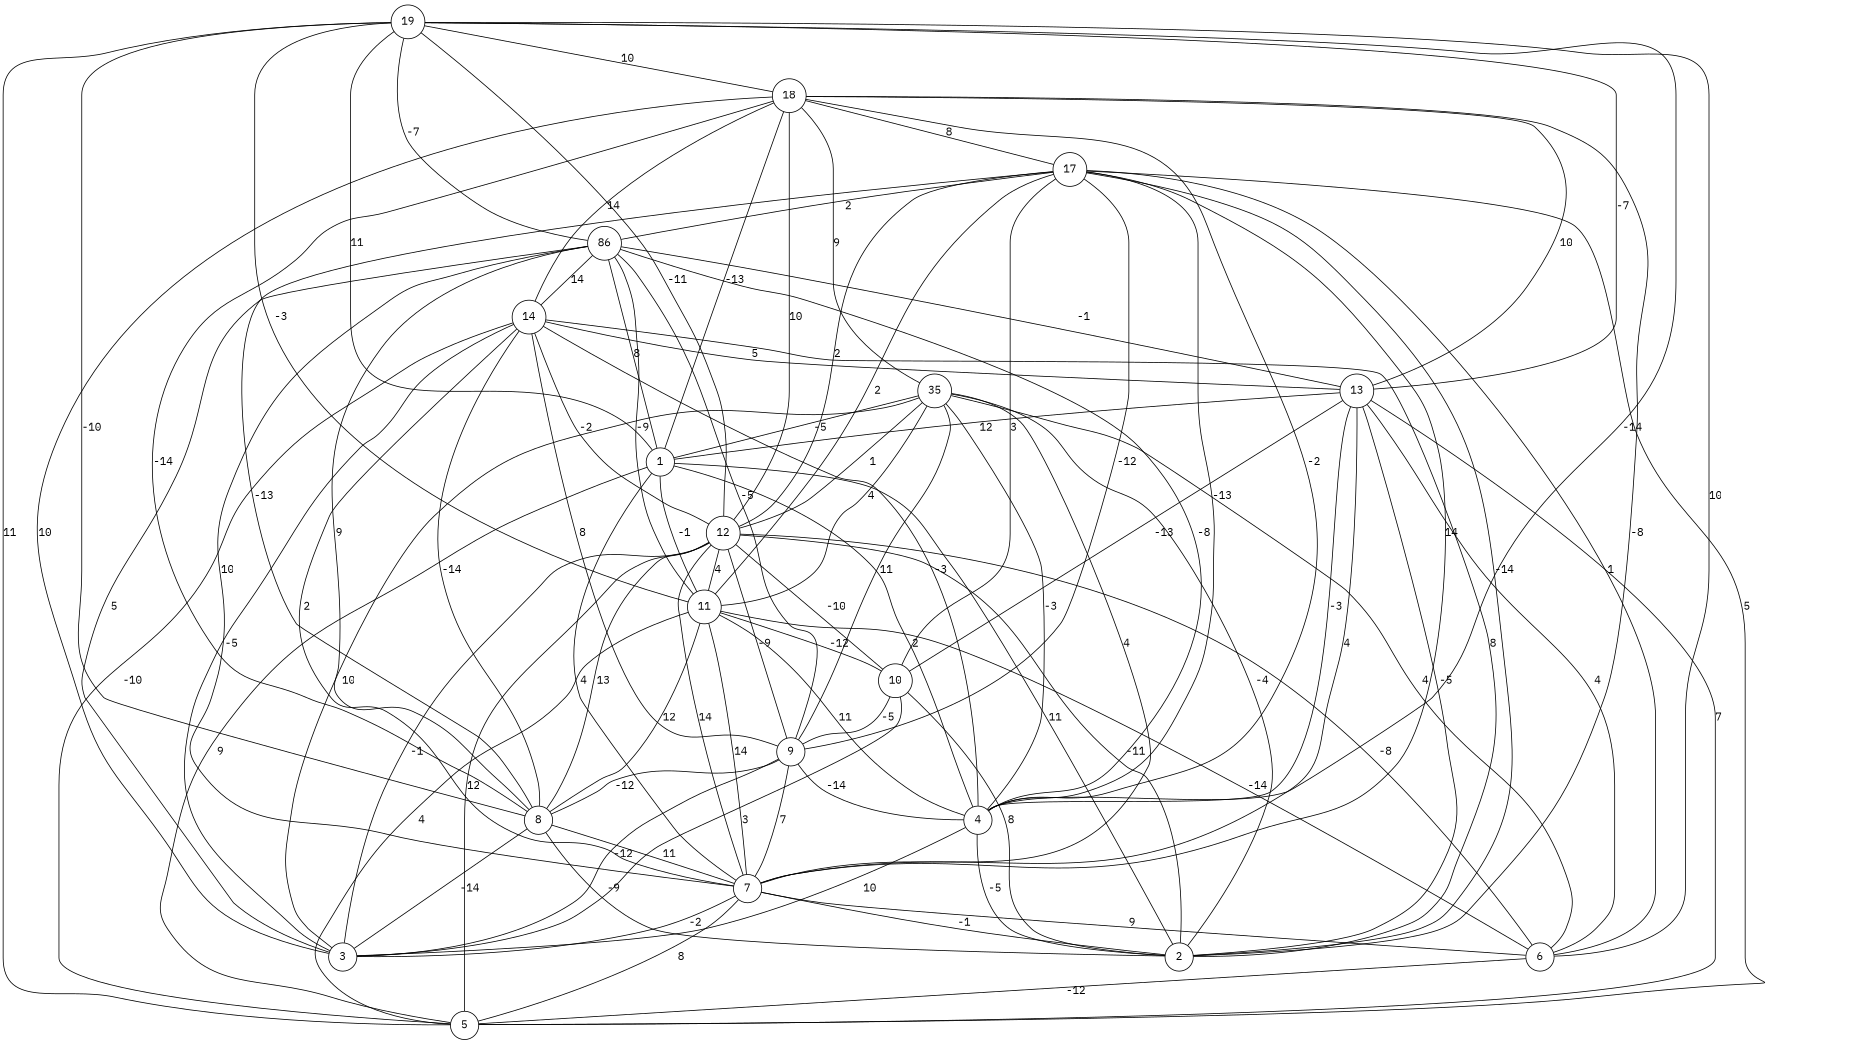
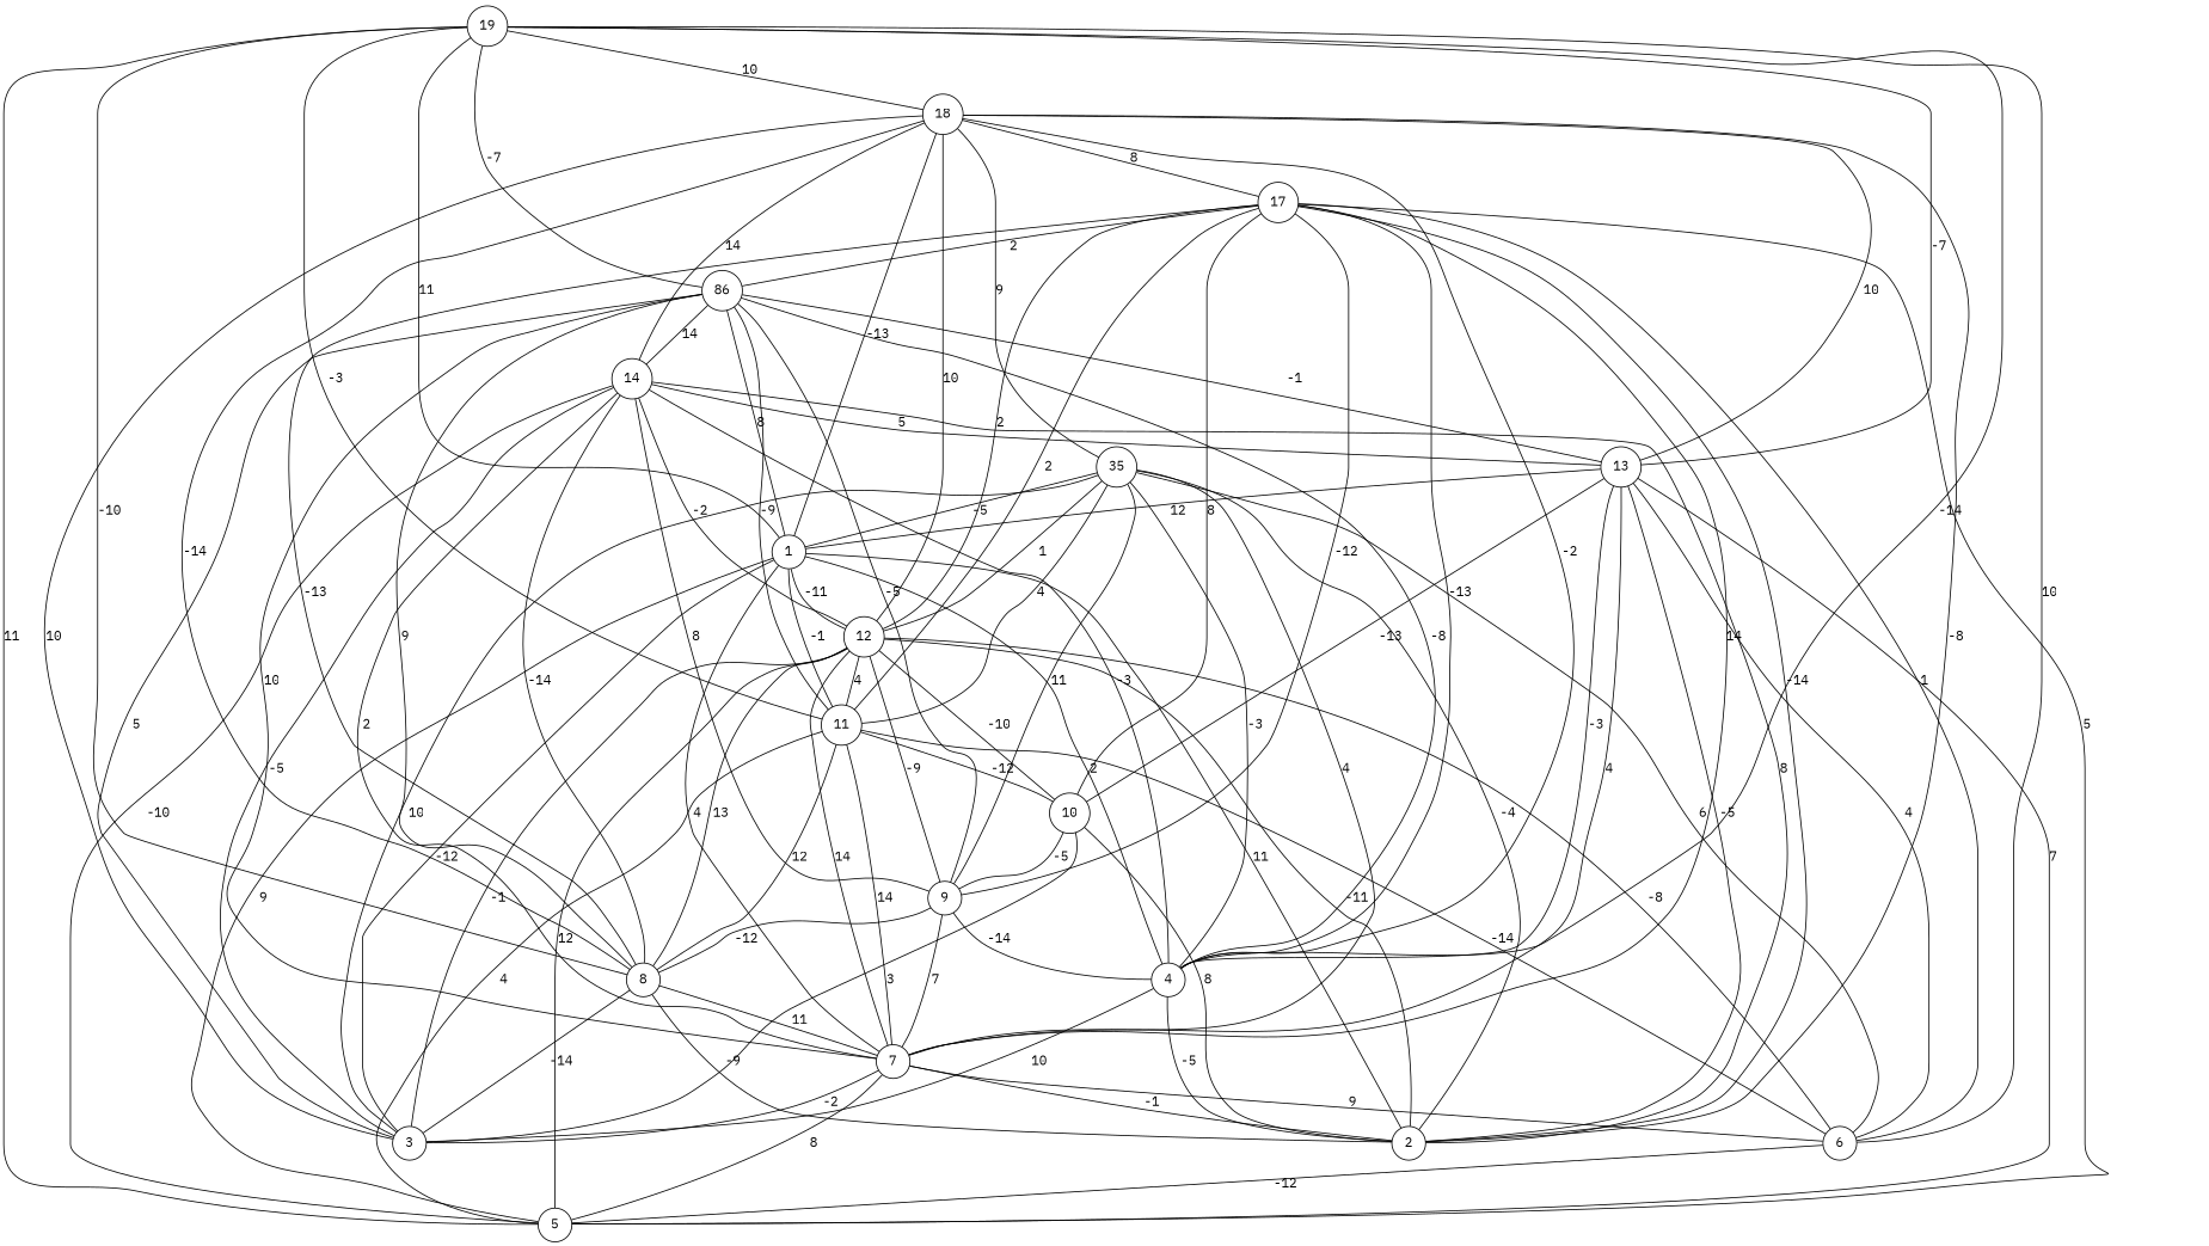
  graph {
    fontname="IBM Plex Mono"
    node [fontname="IBM Plex Mono" shape=circle]
    edge [fontname="IBM Plex Mono"]
    19
    1
    4
    5
    6
    8
    11
    12
    13
    n10 [label=86]
    18
    2
    3
    7
    10
    9
    14
    n18 [label=35]
    17
    19 -- 1 [label=11]
    19 -- 4 [label=-14]
    19 -- 5 [label=11]
    19 -- 6 [label=10]
    19 -- 8 [label=-10]
    19 -- 11 [label=-3]
-   19 -- 12 [label=-11]
+   1 -- 12 [label=-11]
    19 -- 13 [label=-7]
    19 -- n10 [label=-7]
    19 -- 18 [label=10]
    4 -- 1 [label=2]
    4 -- 2 [label=-5]
    4 -- 3 [label=10]
    5 -- 1 [label=9]
    6 -- 5 [label=-12]
    8 -- 2 [label=-9]
    8 -- 3 [label=-14]
    8 -- 7 [label=11]
    11 -- 1 [label=-1]
-   11 -- 4 [label=11]
    11 -- 5 [label=4]
    11 -- 6 [label=-14]
    11 -- 8 [label=12]
    11 -- 7 [label=14]
    11 -- 10 [label=-12]
    12 -- 5 [label=12]
    12 -- 6 [label=-8]
    12 -- 8 [label=13]
    12 -- 11 [label=4]
    12 -- 2 [label=-11]
    12 -- 3 [label=-1]
    12 -- 7 [label=14]
    12 -- 10 [label=-10]
    12 -- 9 [label=-9]
    13 -- 1 [label=12]
    13 -- 4 [label=-3]
    13 -- 5 [label=7]
    13 -- 6 [label=4]
    13 -- 2 [label=-5]
    13 -- 7 [label=4]
    13 -- 10 [label=-13]
    n10 -- 1 [label=8]
    n10 -- 4 [label=-8]
    n10 -- 8 [label=9]
    n10 -- 11 [label=-9]
    n10 -- 13 [label=-1]
    n10 -- 3 [label=5]
    n10 -- 7 [label=10]
    n10 -- 9 [label=-5]
    n10 -- 14 [label=14]
    18 -- 1 [label=-13]
    18 -- 4 [label=-2]
    18 -- 8 [label=-14]
    18 -- 12 [label=10]
    18 -- 13 [label=10]
    18 -- 2 [label=-8]
    18 -- 3 [label=10]
    18 -- 14 [label=14]
    18 -- n18 [label=9]
    18 -- 17 [label=8]
    2 -- 1 [label=11]
    7 -- 1 [label=4]
    7 -- 5 [label=8]
    7 -- 6 [label=9]
    7 -- 2 [label=-1]
    7 -- 3 [label=-2]
    10 -- 2 [label=8]
    10 -- 3 [label=3]
    10 -- 9 [label=-5]
    9 -- 4 [label=-14]
    9 -- 8 [label=-12]
-   9 -- 3 [label=-12]
+   1 -- 3 [label=-12]
    9 -- 7 [label=7]
    14 -- 4 [label=-3]
    14 -- 5 [label=-10]
    14 -- 8 [label=-14]
    14 -- 12 [label=-2]
    14 -- 13 [label=5]
    14 -- 2 [label=8]
    14 -- 3 [label=-5]
    14 -- 7 [label=2]
    14 -- 9 [label=8]
    n18 -- 1 [label=-5]
    n18 -- 4 [label=-3]
-   n18 -- 6 [label=4]
+   n18 -- 6 [label=6]
    n18 -- 11 [label=4]
    n18 -- 12 [label=1]
    n18 -- 2 [label=-4]
    n18 -- 3 [label=10]
    n18 -- 7 [label=4]
    n18 -- 9 [label=11]
    17 -- 4 [label=-13]
    17 -- 5 [label=5]
    17 -- 6 [label=1]
    17 -- 8 [label=-13]
    17 -- 11 [label=2]
    17 -- 12 [label=2]
    17 -- n10 [label=2]
    17 -- 2 [label=-14]
    17 -- 7 [label=14]
-   17 -- 10 [label=3]
+   17 -- 10 [label=8]
    17 -- 9 [label=-12]
  }
